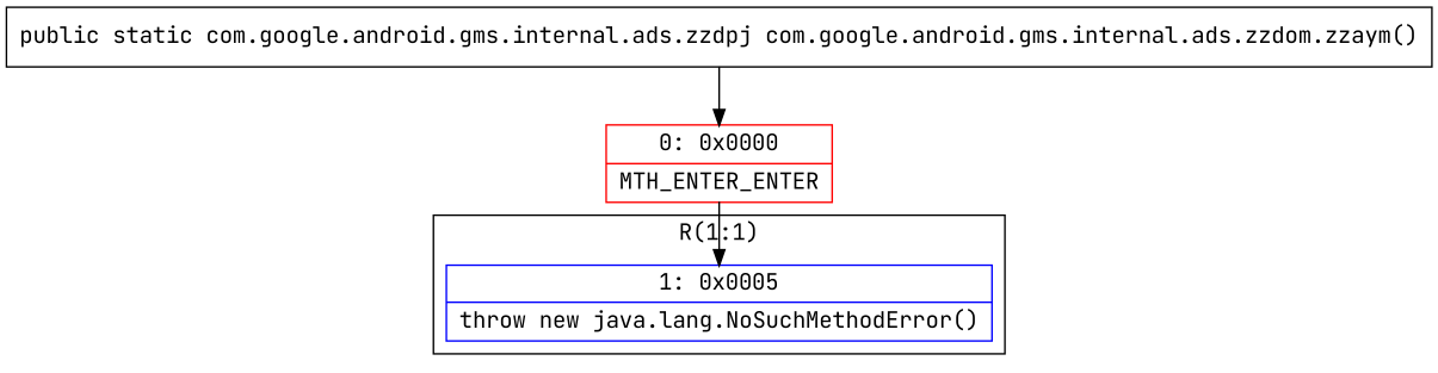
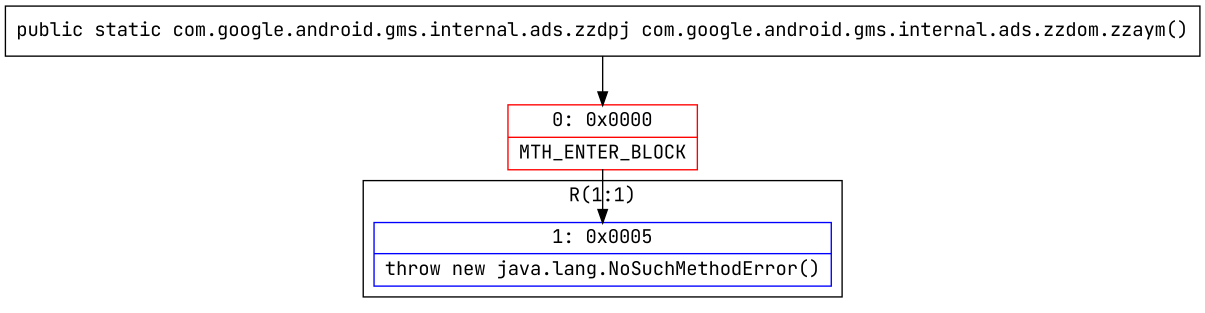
  digraph {
    fontname="JetBrains Mono"
    node [shape=record fontname="JetBrains Mono"]
    edge [fontname="JetBrains Mono"]
    n1 [color=blue label="{1\:\ 0x0005|throw new java.lang.NoSuchMethodError()\l}"]
-   n2 [color=red label="{0\:\ 0x0000|MTH_ENTER_ENTER\l}"]
+   n2 [color=red label="{0\:\ 0x0000|MTH_ENTER_BLOCK\l}"]
    n3 [label="{public static com.google.android.gms.internal.ads.zzdpj com.google.android.gms.internal.ads.zzdom.zzaym() }"]
    subgraph cluster_1 {
      label="R(1:1)"
      n1
    }
    n2 -> n1
    n3 -> n2
  }
